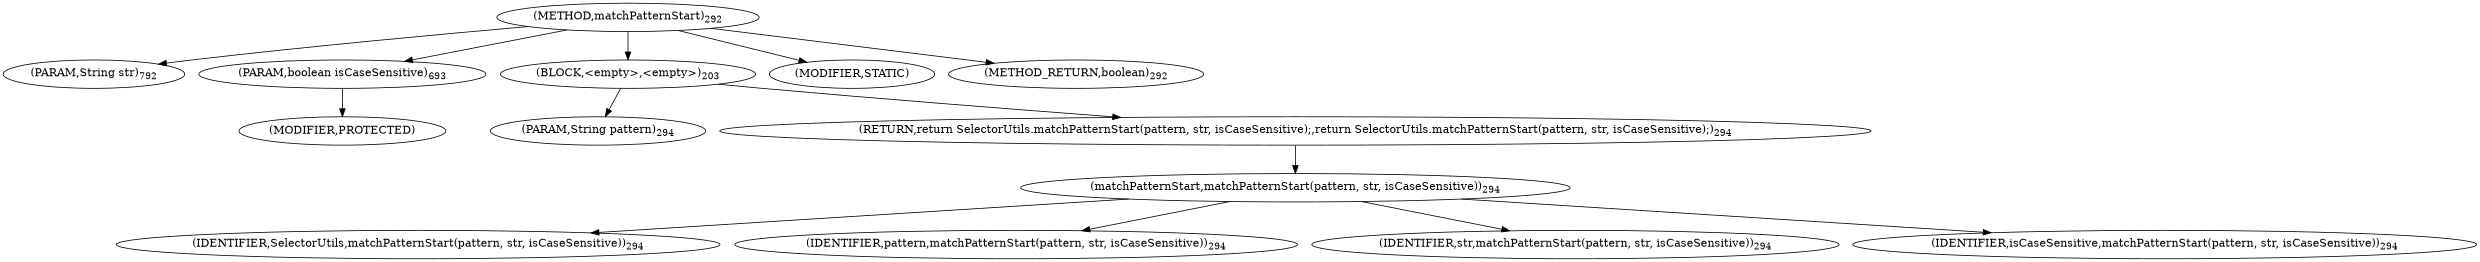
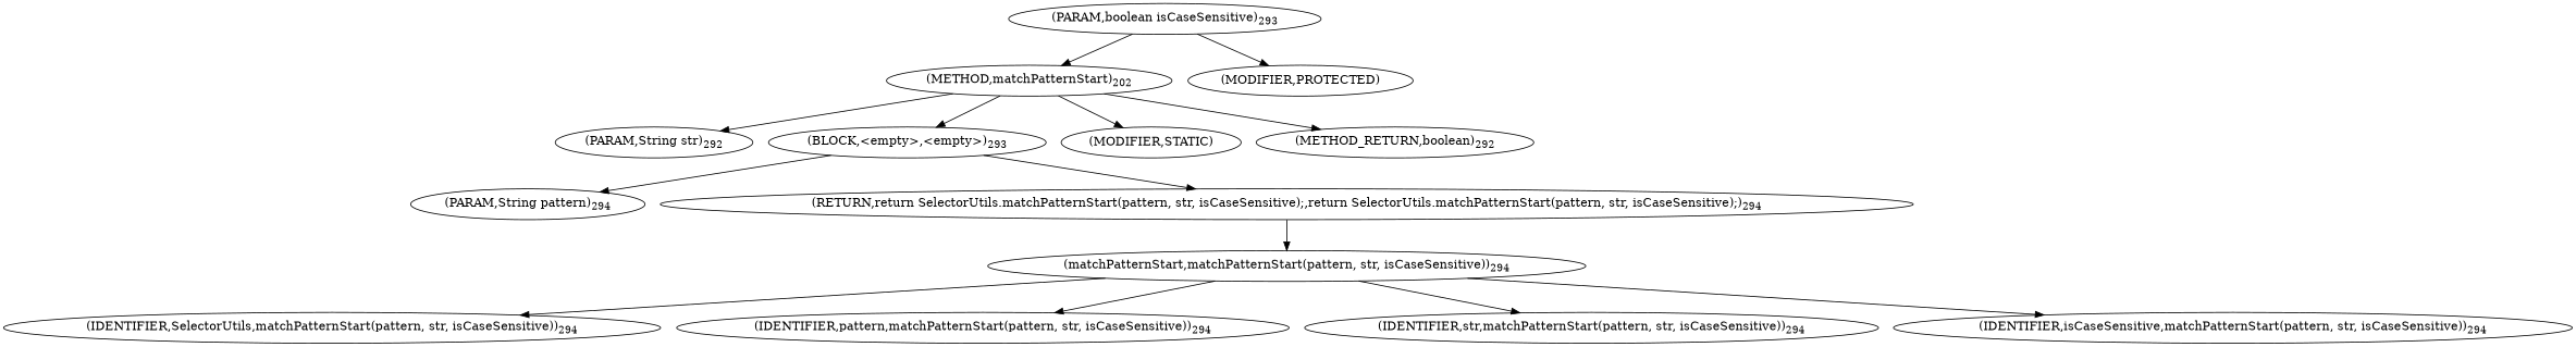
  digraph {
-   n1 [label=<(METHOD,matchPatternStart)<SUB>292</SUB>>]
-   n2 [label=<(PARAM,String str)<SUB>792</SUB>>]
-   n3 [label=<(PARAM,boolean isCaseSensitive)<SUB>693</SUB>>]
-   n4 [label=<(BLOCK,&lt;empty&gt;,&lt;empty&gt;)<SUB>203</SUB>>]
+   n1 [label=<(METHOD,matchPatternStart)<SUB>202</SUB>>]
+   n2 [label=<(PARAM,String str)<SUB>292</SUB>>]
+   n3 [label=<(PARAM,boolean isCaseSensitive)<SUB>293</SUB>>]
+   n4 [label=<(BLOCK,&lt;empty&gt;,&lt;empty&gt;)<SUB>293</SUB>>]
    n5 [label=<(MODIFIER,STATIC)>]
    n6 [label=<(METHOD_RETURN,boolean)<SUB>292</SUB>>]
    n7 [label=<(PARAM,String pattern)<SUB>294</SUB>>]
    n8 [label=<(MODIFIER,PROTECTED)>]
    n9 [label=<(RETURN,return SelectorUtils.matchPatternStart(pattern, str, isCaseSensitive);,return SelectorUtils.matchPatternStart(pattern, str, isCaseSensitive);)<SUB>294</SUB>>]
    n10 [label=<(matchPatternStart,matchPatternStart(pattern, str, isCaseSensitive))<SUB>294</SUB>>]
    n11 [label=<(IDENTIFIER,SelectorUtils,matchPatternStart(pattern, str, isCaseSensitive))<SUB>294</SUB>>]
    n12 [label=<(IDENTIFIER,pattern,matchPatternStart(pattern, str, isCaseSensitive))<SUB>294</SUB>>]
    n13 [label=<(IDENTIFIER,str,matchPatternStart(pattern, str, isCaseSensitive))<SUB>294</SUB>>]
    n14 [label=<(IDENTIFIER,isCaseSensitive,matchPatternStart(pattern, str, isCaseSensitive))<SUB>294</SUB>>]
    n1 -> n2
-   n1 -> n3
+   n3 -> n1
    n1 -> n4
    n1 -> n5
    n1 -> n6
    n3 -> n8
    n4 -> n7
    n4 -> n9
    n9 -> n10
    n10 -> n11
    n10 -> n12
    n10 -> n13
    n10 -> n14
  }
